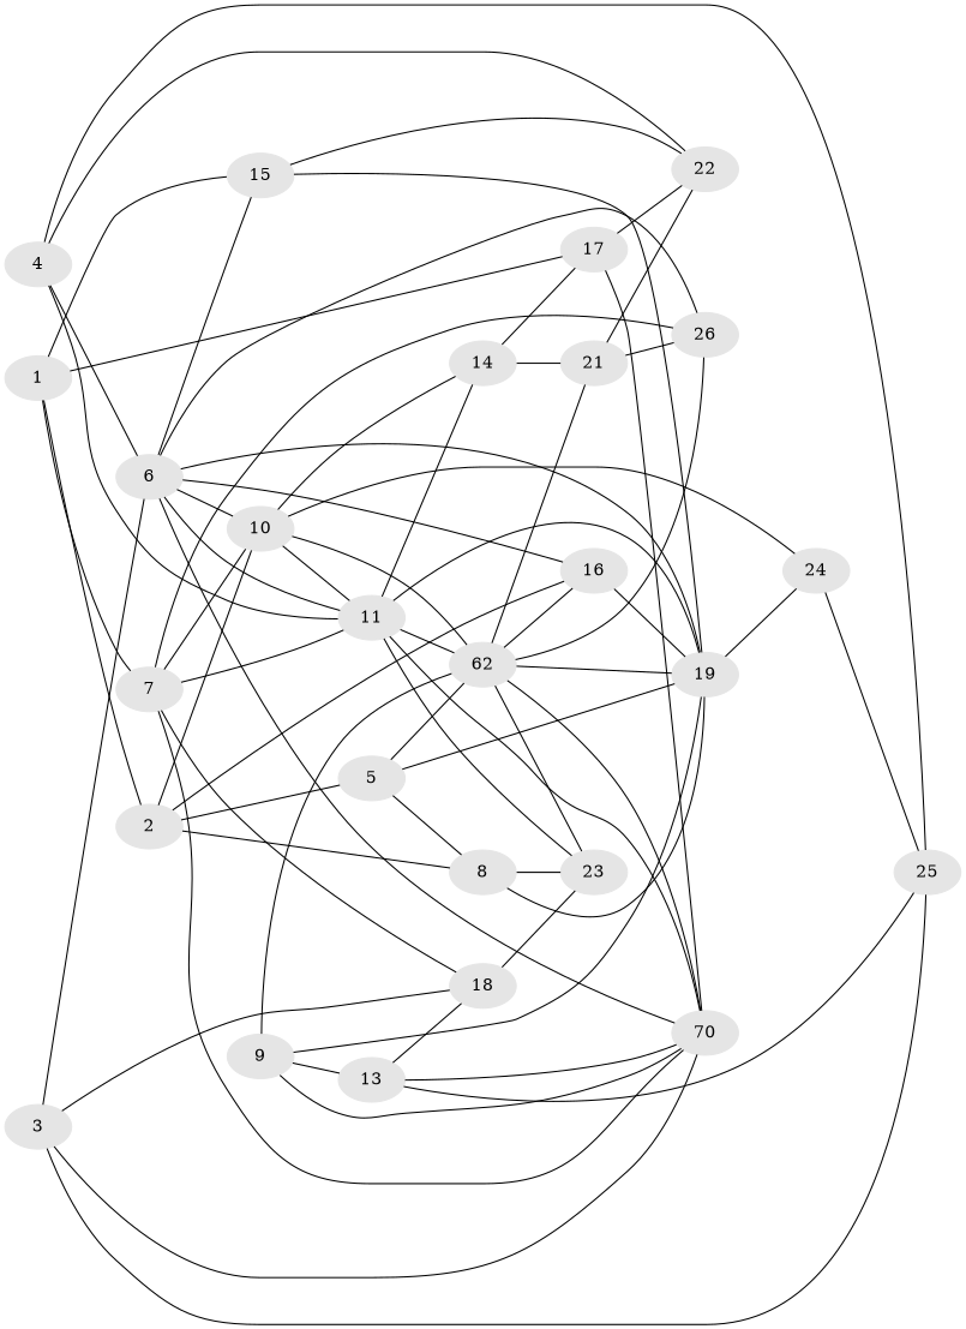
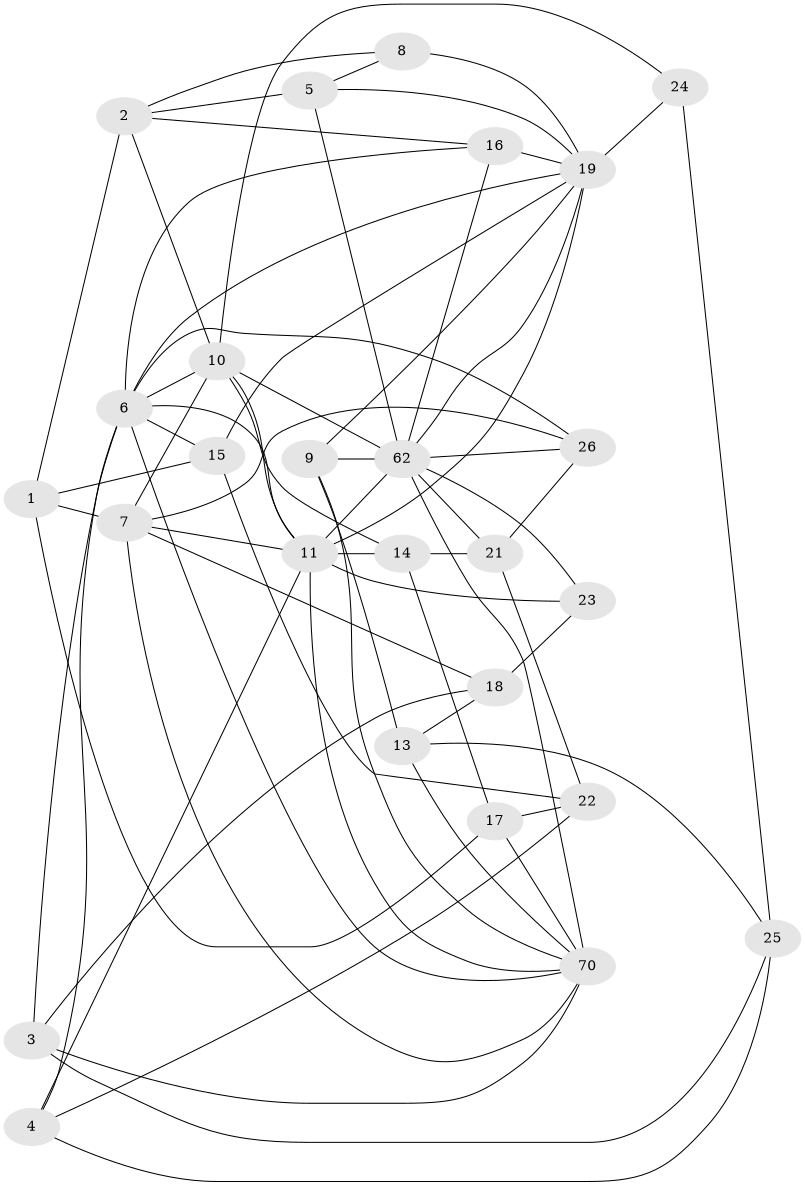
  graph {
    rankdir=LR
    node [color=gray90 style=filled]
    edge [weight=1.0]
    1
    2
    7
    15
    17
    5
    8
    10
    16
    18
    n11 [label=70]
    11
    26
    22
    19
    n16 [label=62]
    23
    14
    24
    3
    6
    25
    4
    21
    9
    13
    1 -- 2
    1 -- 7
    1 -- 15
    1 -- 17
    2 -- 5 [weight=2.0]
    2 -- 8
    2 -- 10
    2 -- 16
    7 -- 10
    7 -- 18
    7 -- n11
    7 -- 11
    7 -- 26
    15 -- 22
    15 -- 19
    17 -- n11
    17 -- 22
    5 -- 8
    5 -- 19 [weight=3.0]
    5 -- n16 [weight=2.0]
    8 -- 19
-   8 -- 23
    10 -- 11
    10 -- n16
    10 -- 14
    10 -- 24 [weight=2.0]
    16 -- 19
    18 -- 23
    11 -- n11
    11 -- 19
    11 -- n16
    11 -- 23
    11 -- 14
    19 -- 24
    n16 -- 16
    n16 -- n11
    n16 -- 26
    n16 -- 19 [weight=2.0]
    n16 -- 23
    n16 -- 21
    14 -- 17
    14 -- 21
    24 -- 25
    3 -- 18
    3 -- n11
    3 -- 6
    3 -- 25
    6 -- 15
    6 -- 10
    6 -- 16
    6 -- n11
    6 -- 11 [weight=2.0]
    6 -- 26
    6 -- 19
    4 -- 11
    4 -- 22
    4 -- 6
    4 -- 25
    21 -- 26
    21 -- 22
    9 -- n11
    9 -- 19
    9 -- n16
    9 -- 13
    13 -- 18
    13 -- n11
    13 -- 25
  }
